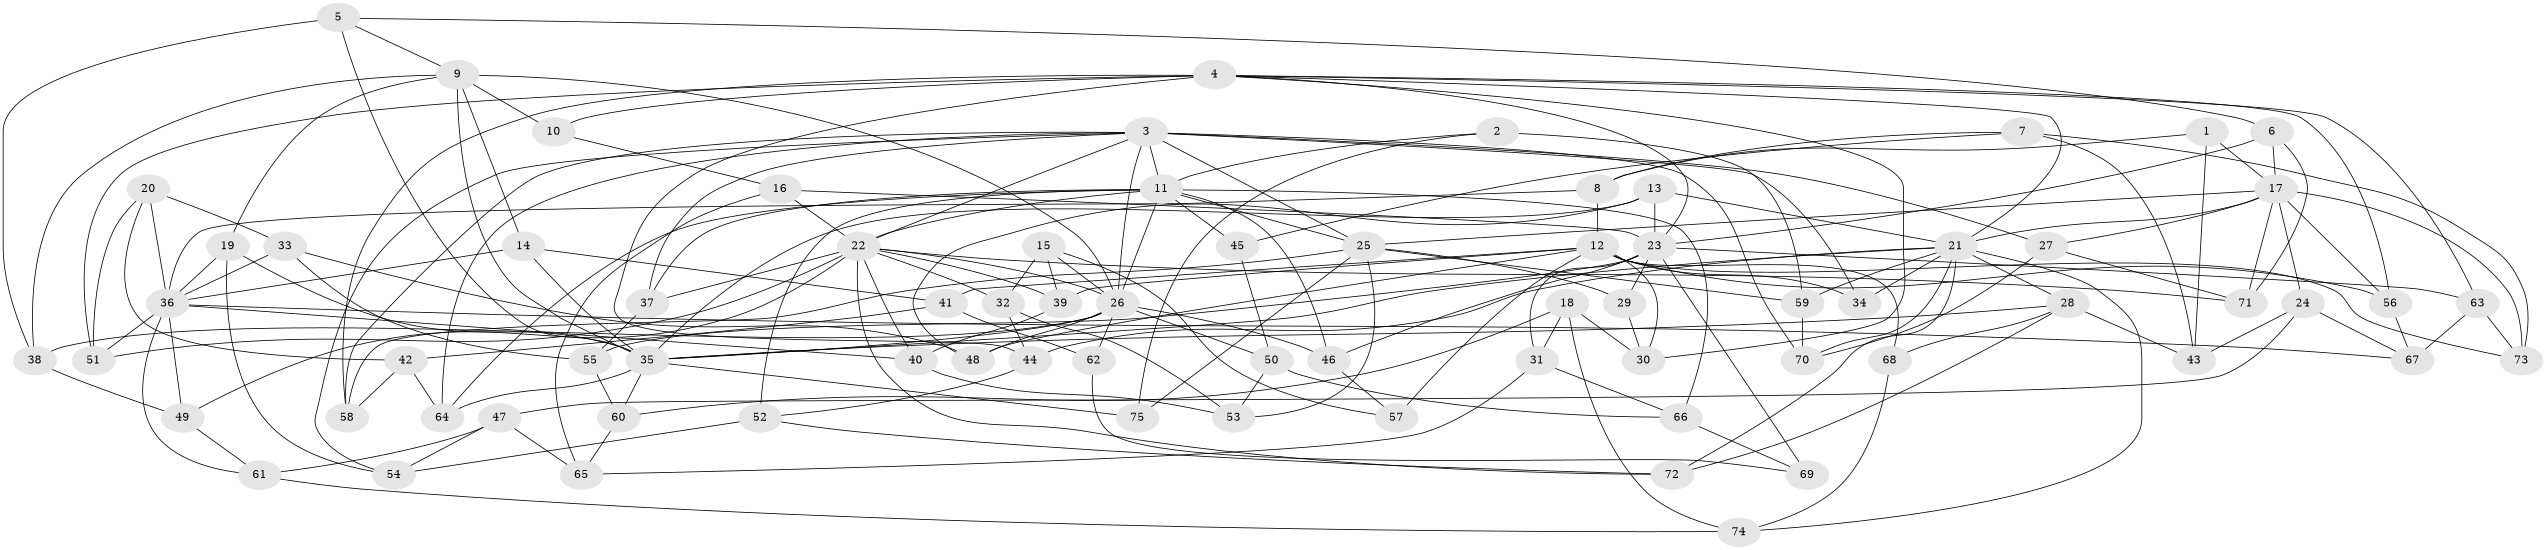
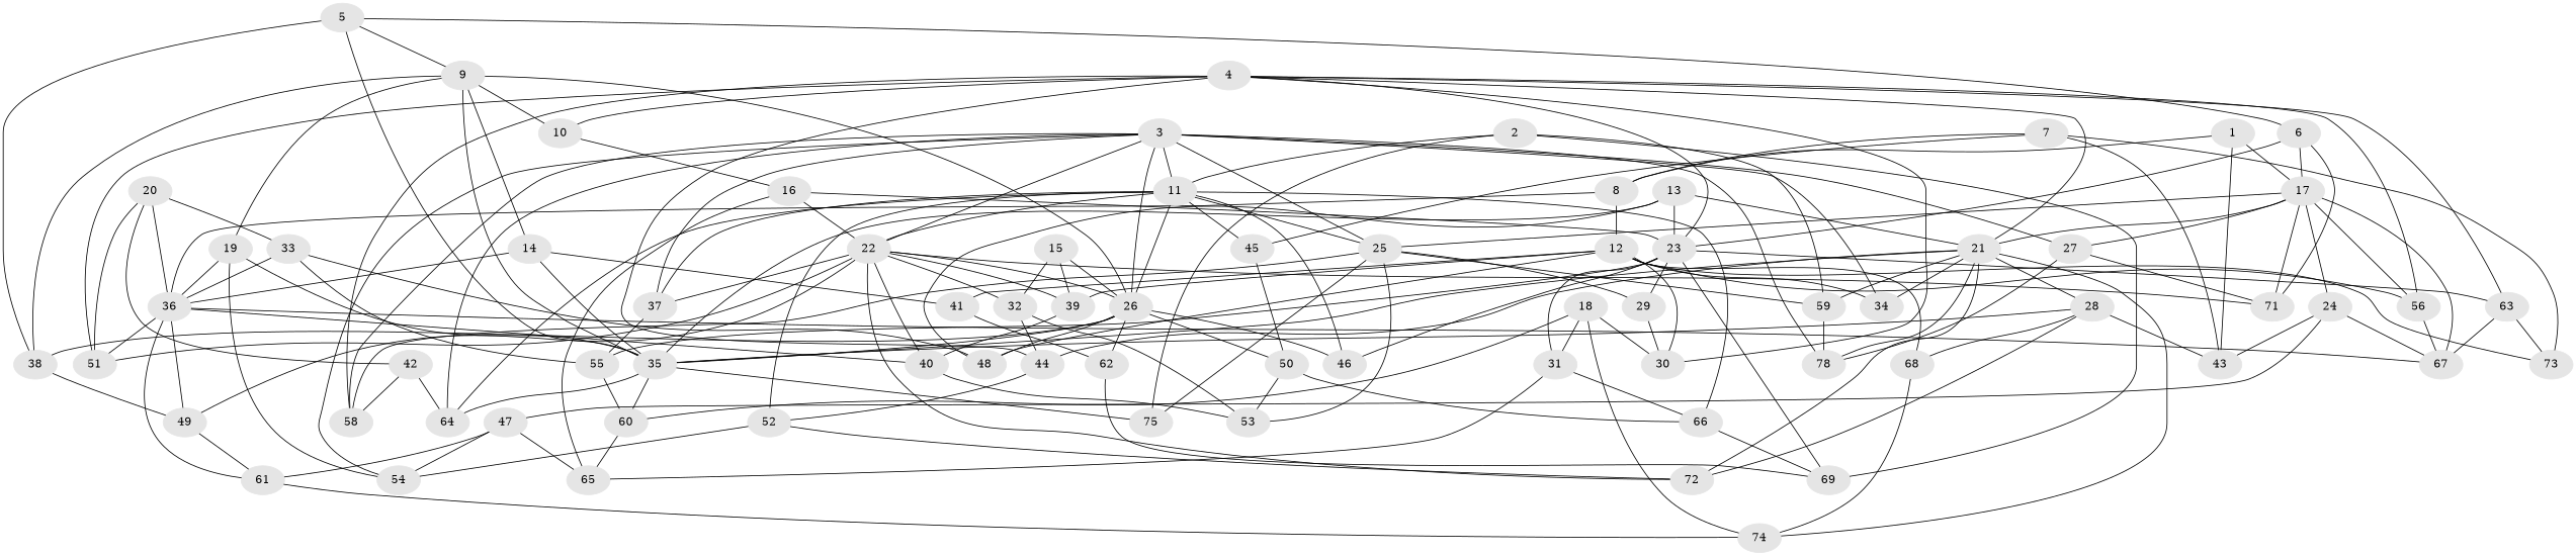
  graph {
    node [color=gray90 style=filled]
    edge [weight=1.0]
    1
    8
    17
    43
    12
    36
    25
    27
    21
    56
    71
    73
    24
    2
    11
    59
    69
    75
    22
    26
    37
    64
    45
    46
    52
    66
-   70
+   70 [label=78]
    3
    34
    54
    58
    51
    39
    32
    72
    40
    49
    29
    53
    35
    38
    48
    62
    50
    55
    4
    10
    23
    30
    44
    63
    16
    74
    28
    31
    67
    5
    6
    9
    14
    19
    60
    7
    41
-   57
    68
    61
    65
    42
    13
    15
    47
    18
    20
    33
    1 -- 8
    1 -- 17 [weight=2.0]
    1 -- 43
    8 -- 12
    8 -- 36
    17 -- 25 [weight=2.0]
    17 -- 27
    17 -- 21
    17 -- 56
    17 -- 71
-   17 -- 73 [weight=2.0]
+   17 -- 67 [weight=2.0]
    17 -- 24
    12 -- 56 [weight=2.0]
    12 -- 73
    12 -- 34
    12 -- 39
    12 -- 48
    12 -- 30
    12 -- 41
-   12 -- 57 [weight=2.0]
    12 -- 68
    36 -- 51
    36 -- 40
    36 -- 49
    36 -- 67
    36 -- 61
    25 -- 59
    25 -- 75
    25 -- 58
    25 -- 29
    25 -- 53
    27 -- 71
    27 -- 70
    21 -- 59
    21 -- 70
    21 -- 34 [weight=2.0]
    21 -- 72
    21 -- 35
    21 -- 44
    21 -- 74
    21 -- 28
    56 -- 67
    24 -- 43
    24 -- 67
    24 -- 47
    2 -- 11
    2 -- 59
+   2 -- 69
    2 -- 75
    11 -- 25
    11 -- 22
    11 -- 26
    11 -- 37
    11 -- 64
    11 -- 45 [weight=2.0]
    11 -- 46
    11 -- 52
    11 -- 66
    59 -- 70
    22 -- 71
    22 -- 26
    22 -- 37
    22 -- 51
    22 -- 39
    22 -- 32
    22 -- 72
    22 -- 40
    22 -- 49
    26 -- 46
    26 -- 35
    26 -- 38
    26 -- 48
    26 -- 62
    26 -- 50
    37 -- 55
    45 -- 50
-   46 -- 57
    52 -- 54
    52 -- 72
    66 -- 69
    3 -- 25 [weight=2.0]
    3 -- 27
    3 -- 11
    3 -- 22
    3 -- 26
    3 -- 37
    3 -- 64
    3 -- 70
    3 -- 34
    3 -- 54
    3 -- 58
    39 -- 40
    32 -- 53
    32 -- 44
    40 -- 53
    49 -- 61
    29 -- 30
    35 -- 75 [weight=2.0]
    35 -- 64
    35 -- 60
    38 -- 49
    62 -- 69
    50 -- 66
    50 -- 53
    55 -- 60
    4 -- 21
    4 -- 56
    4 -- 58
    4 -- 51
    4 -- 10 [weight=2.0]
    4 -- 23
    4 -- 30
    4 -- 44
    4 -- 63
    10 -- 16
    23 -- 69
    23 -- 46
    23 -- 29
    23 -- 55
    23 -- 63
    23 -- 31
    44 -- 52
    63 -- 73
    63 -- 67
    16 -- 22
    16 -- 23
    16 -- 65
    28 -- 43
    28 -- 72
    28 -- 35
    28 -- 68
    31 -- 66
    31 -- 65
    5 -- 35
    5 -- 38
    5 -- 6
    5 -- 9
    6 -- 17
    6 -- 71
    6 -- 23
    9 -- 26 [weight=2.0]
    9 -- 35
    9 -- 38
    9 -- 10
    9 -- 14
    9 -- 19
    14 -- 36
    14 -- 35
    14 -- 41
    19 -- 36
    19 -- 54
    19 -- 35
    60 -- 65
    7 -- 8
    7 -- 43
    7 -- 73
    7 -- 45
    41 -- 62
-   41 -- 42
    68 -- 74
    61 -- 74
    42 -- 64
    42 -- 58
    13 -- 21
    13 -- 35
    13 -- 48
    13 -- 23
    15 -- 26
    15 -- 39
    15 -- 32
-   15 -- 57
    47 -- 54
    47 -- 61
    47 -- 65
    18 -- 30
    18 -- 74
    18 -- 31
    18 -- 60
    20 -- 36
    20 -- 51
    20 -- 42
    20 -- 33
    33 -- 36
    33 -- 48
    33 -- 55
  }
